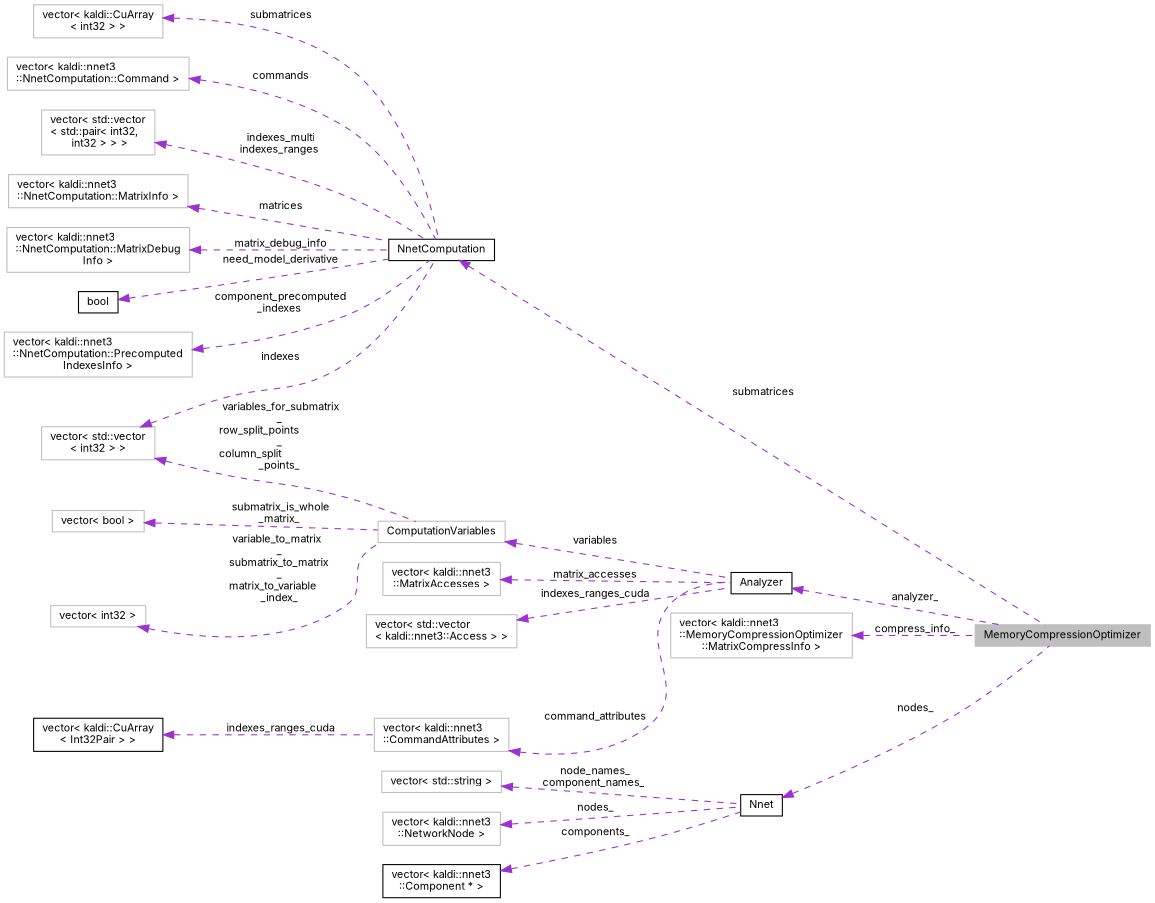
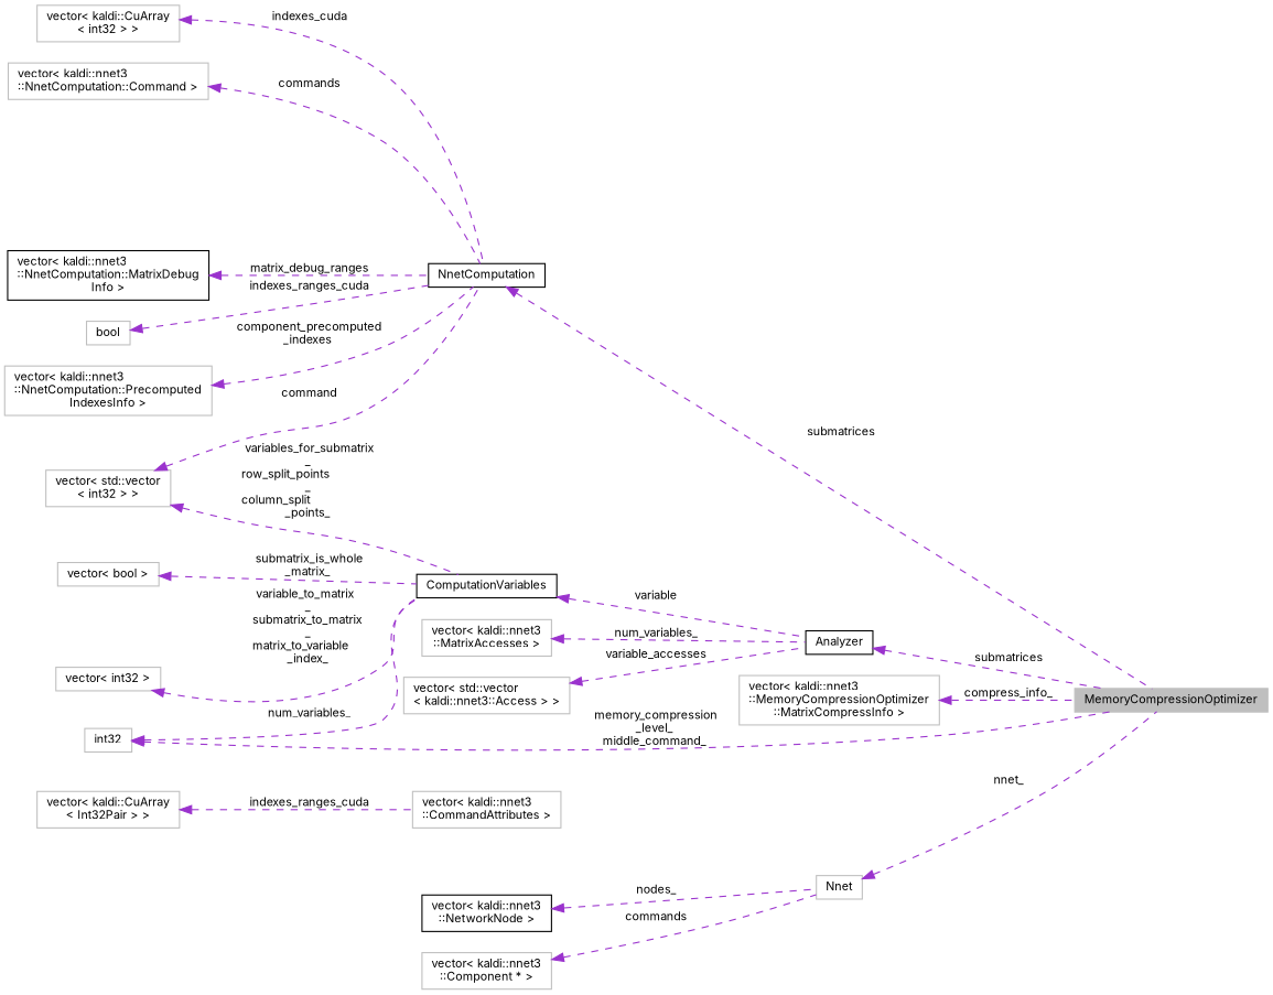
  digraph {
    fontname=Inter
    rankdir=LR
    node [color=grey75 fillcolor=white fontname=Inter fontsize=10 shape=record style=filled]
    edge [color=darkorchid3 dir=back fontname=Inter fontsize=10 labelfontname=Helvetica labelfontsize=10 style=dashed]
    n1 [fillcolor=grey75 fontcolor=black height=0.2 label=MemoryCompressionOptimizer width=0.4]
    n2 [color=black height=0.2 label=NnetComputation width=0.4]
    n3 [height=0.2 label="vector\< kaldi::nnet3\l::NnetComputation::Command \>" width=0.4]
-   n4 [height=0.2 label="vector\< std::vector\l\< std::pair\< int32,\l int32 \> \> \>" width=0.4]
-   n5 [height=0.2 label="vector\< kaldi::nnet3\l::NnetComputation::MatrixInfo \>" width=0.4]
-   n6 [height=0.2 label="vector\< kaldi::nnet3\l::NnetComputation::MatrixDebug\lInfo \>" width=0.4]
-   n7 [color=black height=0.2 label=bool width=0.4]
-   n8 [color=black height=0.2 label="vector\< kaldi::CuArray\l\< Int32Pair \> \>" width=0.4]
+   n6 [color=black height=0.2 label="vector\< kaldi::nnet3\l::NnetComputation::MatrixDebug\lInfo \>" width=0.4]
+   n7 [height=0.2 label=bool width=0.4]
+   n8 [height=0.2 label="vector\< kaldi::CuArray\l\< Int32Pair \> \>" width=0.4]
    n9 [height=0.2 label="vector\< kaldi::nnet3\l::CommandAttributes \>" width=0.4]
    n10 [height=0.2 label="vector\< kaldi::nnet3\l::NnetComputation::Precomputed\lIndexesInfo \>" width=0.4]
    n11 [height=0.2 label="vector\< std::vector\l\< int32 \> \>" width=0.4]
-   n12 [height=0.2 label=ComputationVariables width=0.4]
+   n12 [color=black height=0.2 label=ComputationVariables width=0.4]
    n13 [color=black height=0.2 label=Analyzer width=0.4]
    n14 [height=0.2 label="vector\< kaldi::CuArray\l\< int32 \> \>" width=0.4]
    n15 [height=0.2 label="vector\< kaldi::nnet3\l::MemoryCompressionOptimizer\l::MatrixCompressInfo \>" width=0.4]
    n16 [height=0.2 label="vector\< kaldi::nnet3\l::MatrixAccesses \>" width=0.4]
    n17 [height=0.2 label="vector\< std::vector\l\< kaldi::nnet3::Access \> \>" width=0.4]
    n18 [height=0.2 label="vector\< int32 \>" width=0.4]
    n19 [height=0.2 label="vector\< bool \>" width=0.4]
-   n21 [color=black height=0.2 label=Nnet width=0.4]
-   n22 [height=0.2 label="vector\< std::string \>" width=0.4]
-   n23 [height=0.2 label="vector\< kaldi::nnet3\l::NetworkNode \>" width=0.4]
-   n24 [color=black height=0.2 label="vector\< kaldi::nnet3\l::Component * \>" width=0.4]
+   n20 [height=0.2 label=int32 width=0.4]
+   n21 [height=0.2 label=Nnet width=0.4]
+   n23 [color=black height=0.2 label="vector\< kaldi::nnet3\l::NetworkNode \>" width=0.4]
+   n24 [height=0.2 label="vector\< kaldi::nnet3\l::Component * \>" width=0.4]
    n2 -> n1 [label=" submatrices"]
    n3 -> n2 [label=" commands"]
-   n4 -> n2 [label=" indexes_multi\nindexes_ranges"]
-   n5 -> n2 [label=" matrices"]
-   n6 -> n2 [label=" matrix_debug_info"]
-   n7 -> n2 [label=" need_model_derivative"]
+   n6 -> n2 [label=" matrix_debug_ranges"]
+   n7 -> n2 [label=" indexes_ranges_cuda"]
    n8 -> n9 [label=" indexes_ranges_cuda"]
-   n9 -> n13 [label=" command_attributes"]
    n10 -> n2 [label=" component_precomputed\l_indexes"]
-   n11 -> n2 [label=" indexes"]
+   n11 -> n2 [label=" command"]
    n11 -> n12 [label=" variables_for_submatrix\l_\nrow_split_points\l_\ncolumn_split\l_points_"]
-   n12 -> n13 [label=" variables"]
-   n13 -> n1 [label=" analyzer_"]
-   n14 -> n2 [label=" submatrices"]
+   n12 -> n13 [label=" variable"]
+   n13 -> n1 [label=" submatrices"]
+   n14 -> n2 [label=" indexes_cuda"]
    n15 -> n1 [label=" compress_info_"]
-   n16 -> n13 [label=" matrix_accesses"]
-   n17 -> n13 [label=" indexes_ranges_cuda"]
+   n16 -> n13 [label=" num_variables_"]
+   n17 -> n13 [label=" variable_accesses"]
    n18 -> n12 [label=" variable_to_matrix\l_\nsubmatrix_to_matrix\l_\nmatrix_to_variable\l_index_"]
    n19 -> n12 [label=" submatrix_is_whole\l_matrix_"]
-   n21 -> n1 [label=" nodes_"]
-   n22 -> n21 [label=" node_names_\ncomponent_names_"]
+   n20 -> n1 [label=" memory_compression\l_level_\nmiddle_command_"]
+   n20 -> n12 [label=" num_variables_"]
+   n21 -> n1 [label=" nnet_"]
    n23 -> n21 [label=" nodes_"]
-   n24 -> n21 [label=" components_"]
+   n24 -> n21 [label=" commands"]
  }
